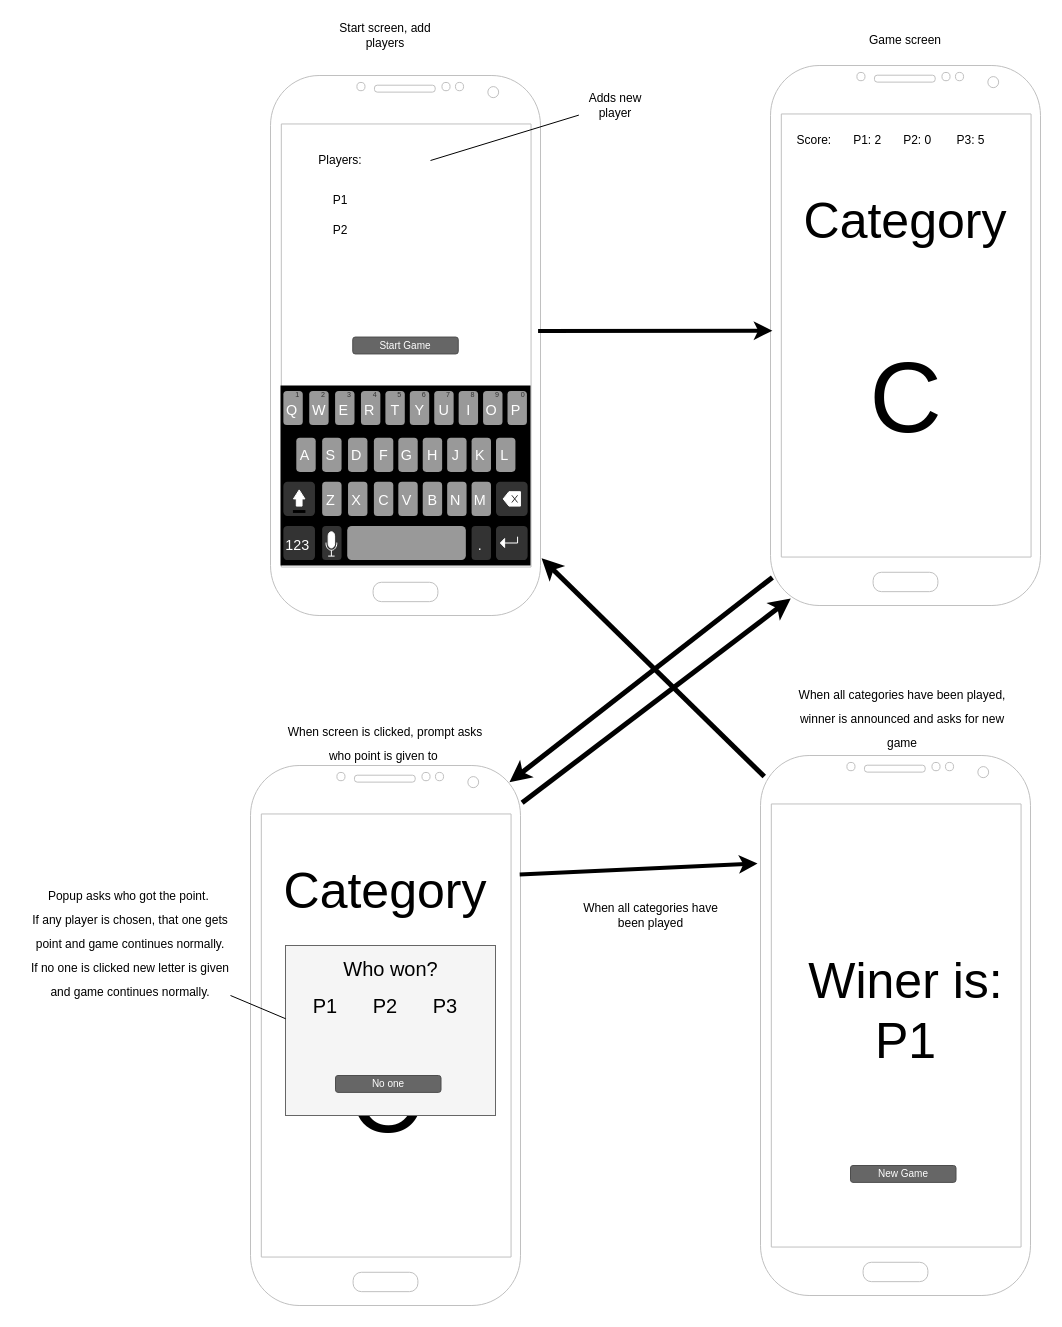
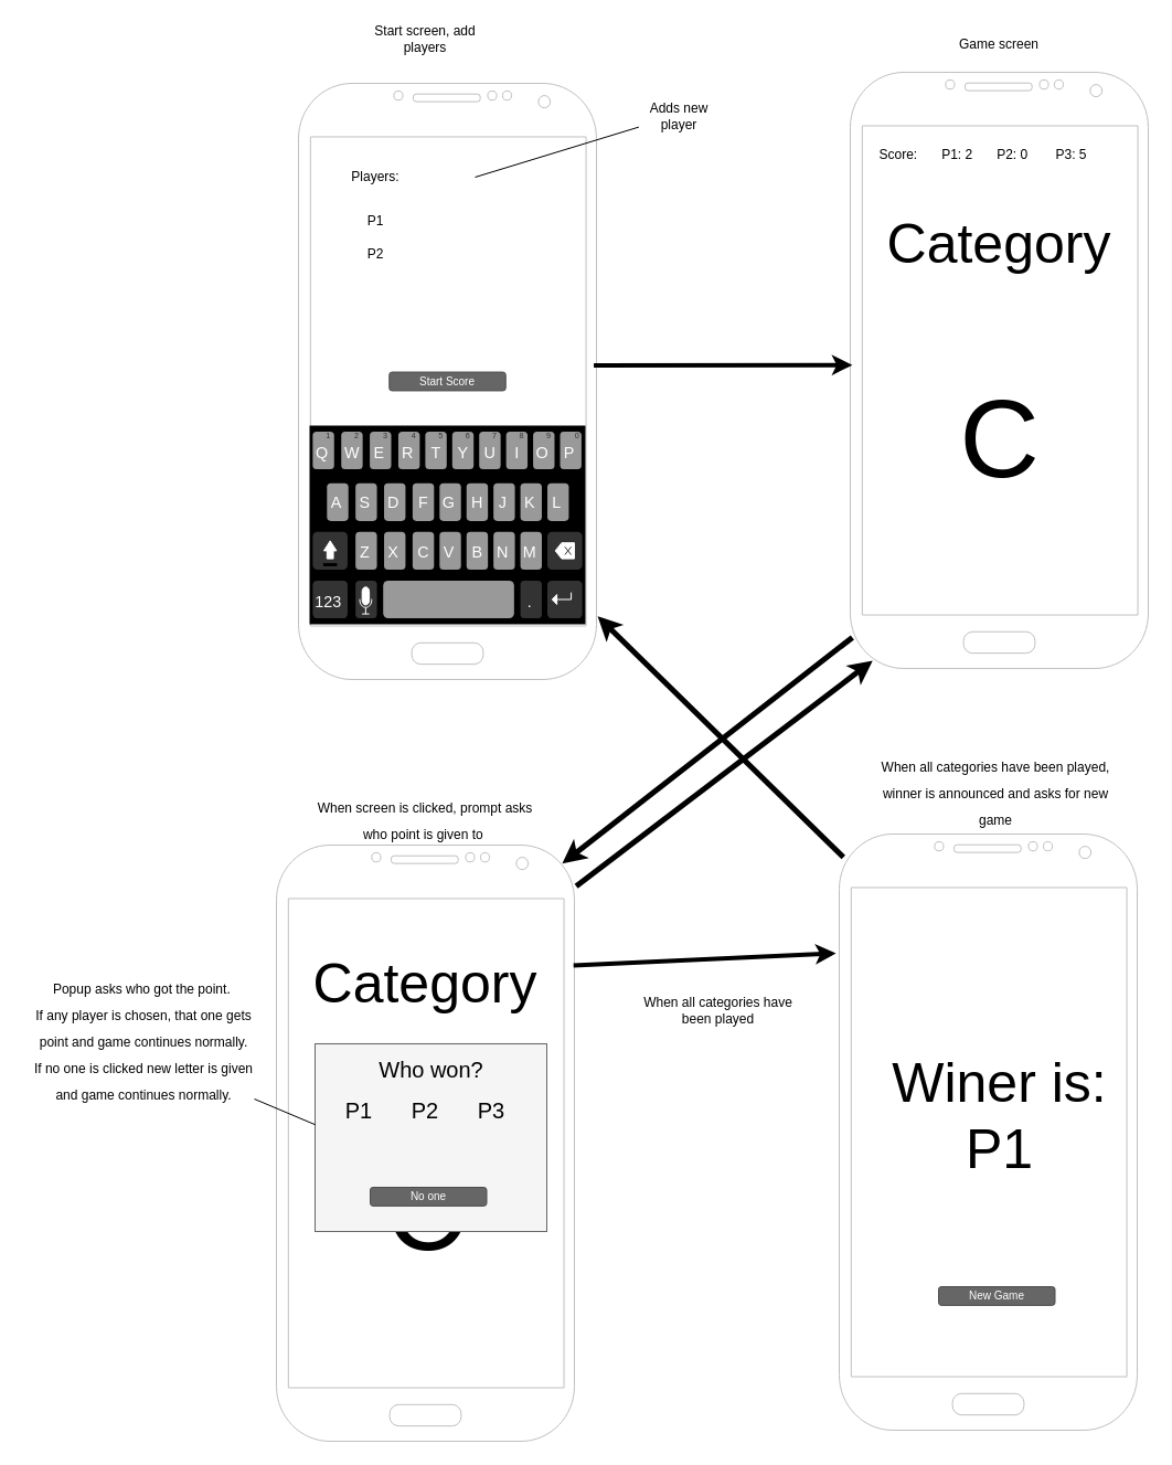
  <mxCell id="0" />
  <mxCell id="1" parent="0" />
  <mxCell id="2" value="" style="verticalLabelPosition=bottom;verticalAlign=top;html=1;shadow=0;dashed=0;strokeWidth=1;shape=mxgraph.android.phone2;strokeColor=#c0c0c0;" vertex="1" parent="1"><mxGeometry x="270" y="75" width="270" height="540" as="geometry" /></mxCell>
  <mxCell id="3" value="" style="verticalLabelPosition=bottom;verticalAlign=top;html=1;shadow=0;dashed=0;strokeWidth=1;shape=mxgraph.android.keyboard;sketch=0;" vertex="1" parent="1"><mxGeometry x="280" y="385" width="250" height="180" as="geometry" /></mxCell>
  <mxCell id="4" value="Players:" style="text;html=1;strokeColor=none;fillColor=none;align=center;verticalAlign=middle;whiteSpace=wrap;rounded=0;" vertex="1" parent="1"><mxGeometry x="310" y="145" width="60" height="30" as="geometry" /></mxCell>
  <mxCell id="5" value="P1" style="text;html=1;strokeColor=none;fillColor=none;align=center;verticalAlign=middle;whiteSpace=wrap;rounded=0;" vertex="1" parent="1"><mxGeometry x="310" y="185" width="60" height="30" as="geometry" /></mxCell>
  <mxCell id="6" value="P2" style="text;html=1;strokeColor=none;fillColor=none;align=center;verticalAlign=middle;whiteSpace=wrap;rounded=0;" vertex="1" parent="1"><mxGeometry x="310" y="215" width="60" height="30" as="geometry" /></mxCell>
  <mxCell id="7" value="" style="shape=image;html=1;verticalAlign=top;verticalLabelPosition=bottom;labelBackgroundColor=#ffffff;imageAspect=0;aspect=fixed;image=https://cdn4.iconfinder.com/data/icons/evil-icons-user-interface/64/plus-128.png" vertex="1" parent="1"><mxGeometry x="390" y="140" width="40" height="40" as="geometry" /></mxCell>
- <mxCell id="8" value="Start Game" style="rounded=1;html=1;shadow=0;dashed=0;whiteSpace=wrap;fontSize=10;fillColor=#666666;align=center;strokeColor=#4D4D4D;fontColor=#ffffff;" vertex="1" parent="1"><mxGeometry x="352.25" y="336.56" width="105.5" height="16.88" as="geometry" /></mxCell>
+ <mxCell id="8" value="Start Score" style="rounded=1;html=1;shadow=0;dashed=0;whiteSpace=wrap;fontSize=10;fillColor=#666666;align=center;strokeColor=#4D4D4D;fontColor=#ffffff;" vertex="1" parent="1"><mxGeometry x="352.25" y="336.56" width="105.5" height="16.88" as="geometry" /></mxCell>
  <mxCell id="9" value="Start screen, add players" style="text;html=1;strokeColor=none;fillColor=none;align=center;verticalAlign=middle;whiteSpace=wrap;rounded=0;" vertex="1" parent="1"><mxGeometry x="335" y="20" width="100" height="30" as="geometry" /></mxCell>
  <mxCell id="10" value="Adds new player" style="text;html=1;strokeColor=none;fillColor=none;align=center;verticalAlign=middle;whiteSpace=wrap;rounded=0;" vertex="1" parent="1"><mxGeometry x="570" y="95" width="90" height="20" as="geometry" /></mxCell>
  <mxCell id="11" value="" style="endArrow=none;html=1;rounded=0;exitX=1;exitY=0.5;exitDx=0;exitDy=0;entryX=0.093;entryY=0.98;entryDx=0;entryDy=0;entryPerimeter=0;" edge="1" parent="1" source="7" target="10"><mxGeometry width="50" height="50" relative="1" as="geometry"><mxPoint x="460" y="215" as="sourcePoint" /><mxPoint x="510" y="165" as="targetPoint" /></mxGeometry></mxCell>
  <mxCell id="12" value="" style="verticalLabelPosition=bottom;verticalAlign=top;html=1;shadow=0;dashed=0;strokeWidth=1;shape=mxgraph.android.phone2;strokeColor=#c0c0c0;" vertex="1" parent="1"><mxGeometry x="770" y="65" width="270" height="540" as="geometry" /></mxCell>
  <mxCell id="13" value="Game screen" style="text;html=1;strokeColor=none;fillColor=none;align=center;verticalAlign=middle;whiteSpace=wrap;rounded=0;" vertex="1" parent="1"><mxGeometry x="855" y="25" width="100" height="30" as="geometry" /></mxCell>
  <mxCell id="14" value="&lt;font style=&quot;font-size: 50px&quot;&gt;Category&lt;/font&gt;" style="text;html=1;strokeColor=none;fillColor=none;align=center;verticalAlign=middle;whiteSpace=wrap;rounded=0;" vertex="1" parent="1"><mxGeometry x="875" y="205" width="60" height="30" as="geometry" /></mxCell>
  <mxCell id="15" value="&lt;font style=&quot;font-size: 100px&quot;&gt;C&lt;/font&gt;" style="text;html=1;strokeColor=none;fillColor=none;align=center;verticalAlign=middle;whiteSpace=wrap;rounded=0;" vertex="1" parent="1"><mxGeometry x="837.5" y="305" width="135" height="182" as="geometry" /></mxCell>
  <mxCell id="16" value="" style="verticalLabelPosition=bottom;verticalAlign=top;html=1;shadow=0;dashed=0;strokeWidth=1;shape=mxgraph.android.phone2;strokeColor=#c0c0c0;" vertex="1" parent="1"><mxGeometry x="250" y="765" width="270" height="540" as="geometry" /></mxCell>
  <mxCell id="17" value="&lt;font style=&quot;font-size: 50px&quot;&gt;Category&lt;/font&gt;" style="text;html=1;strokeColor=none;fillColor=none;align=center;verticalAlign=middle;whiteSpace=wrap;rounded=0;" vertex="1" parent="1"><mxGeometry x="355" y="875" width="60" height="30" as="geometry" /></mxCell>
  <mxCell id="18" value="&lt;font style=&quot;font-size: 100px&quot;&gt;C&lt;/font&gt;" style="text;html=1;strokeColor=none;fillColor=none;align=center;verticalAlign=middle;whiteSpace=wrap;rounded=0;" vertex="1" parent="1"><mxGeometry x="317.5" y="1005" width="135" height="182" as="geometry" /></mxCell>
  <mxCell id="19" value="" style="swimlane;startSize=0;fontSize=100;fillColor=#0000FF;fontColor=#333333;strokeColor=#666666;" vertex="1" parent="1"><mxGeometry x="285" y="945" width="210" height="170" as="geometry" /></mxCell>
  <mxCell id="20" value="" style="rounded=0;whiteSpace=wrap;html=1;fontSize=20;fillColor=#f5f5f5;fontColor=#333333;strokeColor=#666666;" vertex="1" parent="19"><mxGeometry width="210" height="170" as="geometry" /></mxCell>
  <mxCell id="21" value="P1" style="text;html=1;strokeColor=none;fillColor=none;align=center;verticalAlign=middle;whiteSpace=wrap;rounded=0;fontSize=20;" vertex="1" parent="19"><mxGeometry x="10" y="45" width="60" height="30" as="geometry" /></mxCell>
  <mxCell id="22" value="P2" style="text;html=1;strokeColor=none;fillColor=none;align=center;verticalAlign=middle;whiteSpace=wrap;rounded=0;fontSize=20;" vertex="1" parent="19"><mxGeometry x="70" y="45" width="60" height="30" as="geometry" /></mxCell>
  <mxCell id="23" value="P3" style="text;html=1;strokeColor=none;fillColor=none;align=center;verticalAlign=middle;whiteSpace=wrap;rounded=0;fontSize=20;" vertex="1" parent="19"><mxGeometry x="130" y="45" width="60" height="30" as="geometry" /></mxCell>
  <mxCell id="24" value="No one" style="rounded=1;html=1;shadow=0;dashed=0;whiteSpace=wrap;fontSize=10;fillColor=#666666;align=center;strokeColor=#4D4D4D;fontColor=#ffffff;" vertex="1" parent="19"><mxGeometry x="50" y="130" width="105.5" height="16.88" as="geometry" /></mxCell>
  <mxCell id="25" value="&lt;font style=&quot;font-size: 20px&quot;&gt;Who won?&lt;/font&gt;" style="text;html=1;align=center;verticalAlign=middle;resizable=0;points=[];autosize=1;strokeColor=none;fillColor=none;fontSize=100;" vertex="1" parent="19"><mxGeometry x="50" y="-80" width="110" height="150" as="geometry" /></mxCell>
  <mxCell id="26" value="&lt;font style=&quot;font-size: 12px&quot;&gt;When screen is clicked, prompt asks who point is given to&amp;nbsp;&lt;/font&gt;" style="text;html=1;strokeColor=none;fillColor=none;align=center;verticalAlign=middle;whiteSpace=wrap;rounded=0;fontSize=20;" vertex="1" parent="1"><mxGeometry x="275" y="725" width="220" height="30" as="geometry" /></mxCell>
  <mxCell id="27" value="" style="verticalLabelPosition=bottom;verticalAlign=top;html=1;shadow=0;dashed=0;strokeWidth=1;shape=mxgraph.android.phone2;strokeColor=#c0c0c0;" vertex="1" parent="1"><mxGeometry x="760" y="755" width="270" height="540" as="geometry" /></mxCell>
  <mxCell id="28" value="&lt;font style=&quot;font-size: 50px&quot;&gt;Winer is:&lt;br&gt;P1&lt;/font&gt;" style="text;html=1;strokeColor=none;fillColor=none;align=center;verticalAlign=middle;whiteSpace=wrap;rounded=0;fontSize=12;" vertex="1" parent="1"><mxGeometry x="787.5" y="935" width="235" height="150" as="geometry" /></mxCell>
  <mxCell id="29" value="New Game" style="rounded=1;html=1;shadow=0;dashed=0;whiteSpace=wrap;fontSize=10;fillColor=#666666;align=center;strokeColor=#4D4D4D;fontColor=#ffffff;" vertex="1" parent="1"><mxGeometry x="850" y="1165" width="105.5" height="16.88" as="geometry" /></mxCell>
  <mxCell id="30" value="&lt;font style=&quot;font-size: 12px&quot;&gt;When all categories have been played, winner is announced and asks for new game&lt;br&gt;&lt;/font&gt;" style="text;html=1;strokeColor=none;fillColor=none;align=center;verticalAlign=middle;whiteSpace=wrap;rounded=0;fontSize=20;" vertex="1" parent="1"><mxGeometry x="787.5" y="695" width="227.5" height="40" as="geometry" /></mxCell>
  <mxCell id="31" value="Score:&lt;span style=&quot;white-space: pre&quot;&gt;&#09;&lt;/span&gt; P1: 2&amp;nbsp;&lt;span style=&quot;white-space: pre&quot;&gt;&#09;&lt;/span&gt;P2: 0&lt;span style=&quot;white-space: pre&quot;&gt;&#09;&lt;/span&gt;P3: 5" style="text;html=1;strokeColor=none;fillColor=none;align=center;verticalAlign=middle;whiteSpace=wrap;rounded=0;fontSize=12;" vertex="1" parent="1"><mxGeometry x="757.5" y="125" width="265" height="30" as="geometry" /></mxCell>
  <mxCell id="32" value="" style="endArrow=classic;html=1;rounded=0;fontSize=50;exitX=0.991;exitY=0.473;exitDx=0;exitDy=0;exitPerimeter=0;entryX=0.007;entryY=0.491;entryDx=0;entryDy=0;entryPerimeter=0;strokeWidth=4;" edge="1" parent="1" source="2" target="12"><mxGeometry width="50" height="50" relative="1" as="geometry"><mxPoint x="180" y="495" as="sourcePoint" /><mxPoint x="230" y="445" as="targetPoint" /></mxGeometry></mxCell>
  <mxCell id="33" value="" style="endArrow=classic;html=1;rounded=0;fontSize=50;exitX=0.007;exitY=0.948;exitDx=0;exitDy=0;exitPerimeter=0;entryX=0.959;entryY=0.031;entryDx=0;entryDy=0;entryPerimeter=0;strokeWidth=5;" edge="1" parent="1" source="12" target="16"><mxGeometry width="50" height="50" relative="1" as="geometry"><mxPoint x="547.57" y="340.42" as="sourcePoint" /><mxPoint x="781.89" y="340.14" as="targetPoint" /></mxGeometry></mxCell>
  <mxCell id="34" value="" style="endArrow=classic;html=1;rounded=0;fontSize=50;exitX=0.997;exitY=0.202;exitDx=0;exitDy=0;exitPerimeter=0;entryX=-0.011;entryY=0.2;entryDx=0;entryDy=0;entryPerimeter=0;strokeWidth=4;" edge="1" parent="1" source="16" target="27"><mxGeometry width="50" height="50" relative="1" as="geometry"><mxPoint x="781.89" y="586.92" as="sourcePoint" /><mxPoint x="518.93" y="791.74" as="targetPoint" /></mxGeometry></mxCell>
  <mxCell id="35" value="" style="endArrow=classic;html=1;rounded=0;fontSize=50;exitX=0.014;exitY=0.039;exitDx=0;exitDy=0;exitPerimeter=0;entryX=1.004;entryY=0.894;entryDx=0;entryDy=0;entryPerimeter=0;strokeWidth=5;" edge="1" parent="1" source="27" target="2"><mxGeometry width="50" height="50" relative="1" as="geometry"><mxPoint x="529.19" y="884.08" as="sourcePoint" /><mxPoint x="767.03" y="873" as="targetPoint" /></mxGeometry></mxCell>
  <mxCell id="36" value="&lt;font style=&quot;font-size: 12px&quot;&gt;Popup asks who got the point.&amp;nbsp;&lt;br&gt;If any player is chosen, that one gets point and game continues normally.&lt;br&gt;If no one is clicked new letter is given and game continues normally.&lt;br&gt;&lt;/font&gt;" style="text;html=1;strokeColor=none;fillColor=none;align=center;verticalAlign=middle;whiteSpace=wrap;rounded=0;fontSize=20;" vertex="1" parent="1"><mxGeometry x="20" y="925" width="220" height="30" as="geometry" /></mxCell>
  <mxCell id="37" value="" style="endArrow=none;html=1;rounded=0;exitX=0.001;exitY=0.431;exitDx=0;exitDy=0;exitPerimeter=0;" edge="1" parent="1" source="19"><mxGeometry width="50" height="50" relative="1" as="geometry"><mxPoint x="440" y="170" as="sourcePoint" /><mxPoint x="230" y="995" as="targetPoint" /></mxGeometry></mxCell>
  <mxCell id="38" value="" style="endArrow=classic;html=1;rounded=0;fontSize=50;strokeWidth=5;entryX=0.075;entryY=0.987;entryDx=0;entryDy=0;entryPerimeter=0;exitX=1.006;exitY=0.069;exitDx=0;exitDy=0;exitPerimeter=0;" edge="1" parent="1" source="16" target="12"><mxGeometry width="50" height="50" relative="1" as="geometry"><mxPoint x="781.89" y="586.92" as="sourcePoint" /><mxPoint x="600" y="765" as="targetPoint" /></mxGeometry></mxCell>
  <mxCell id="39" value="When all categories have been played" style="text;html=1;strokeColor=none;fillColor=none;align=center;verticalAlign=middle;whiteSpace=wrap;rounded=0;fontSize=12;" vertex="1" parent="1"><mxGeometry x="578" y="900" width="145" height="30" as="geometry" /></mxCell>
